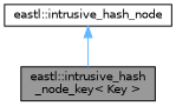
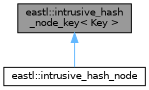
  digraph {
    node [color=black fontname=Helvetica fontsize=10 shape=box style=filled]
    n1 [fillcolor=grey60 fontcolor=black height=0.2 label="eastl::intrusive_hash\l_node_key\< Key \>" width=0.4]
    n2 [fillcolor=white height=0.2 label="eastl::intrusive_hash_node" width=0.4]
-   n2 -> n1 [color=steelblue1 dir=back fontname=Helvetica fontsize=10 labelfontname=Helvetica labelfontsize=10 style=solid]
+   n1 -> n2 [color=steelblue1 dir=back fontname=Helvetica fontsize=10 labelfontname=Helvetica labelfontsize=10 style=solid]
  }
